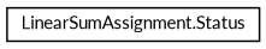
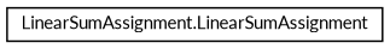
  digraph {
    rankdir=LR
    fontname=Lato
-   n1 [color=black fillcolor=white fontname=Lato fontsize=10 height=0.2 label="LinearSumAssignment.Status" shape=record style=filled width=0.4]
+   n1 [color=black fillcolor=white fontname=Lato fontsize=10 height=0.2 label="LinearSumAssignment.LinearSumAssignment" shape=record style=filled width=0.4]
  }
